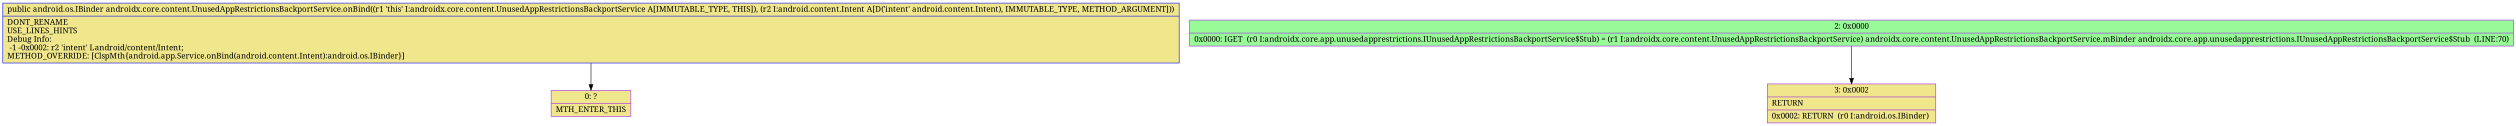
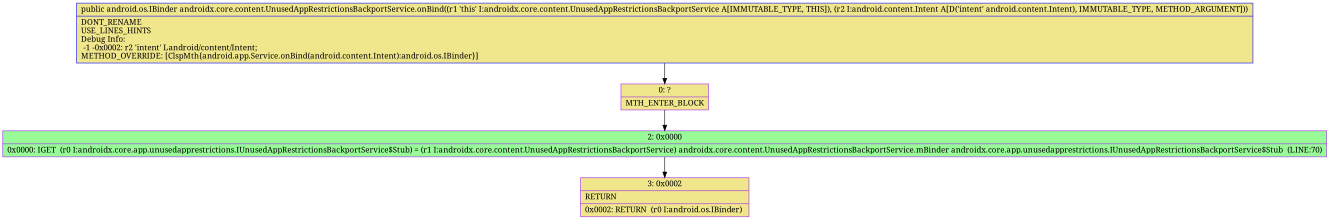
  digraph {
    fontname="Noto Serif"
    node [color=purple fillcolor=khaki fontname="Noto Serif" shape=record style=filled]
    edge [fontname="Noto Serif"]
-   n1 [label="{0\:\ ?|MTH_ENTER_THIS\l}"]
+   n1 [label="{0\:\ ?|MTH_ENTER_BLOCK\l}"]
    n2 [fillcolor=palegreen label="{2\:\ 0x0000|0x0000: IGET  (r0 I:androidx.core.app.unusedapprestrictions.IUnusedAppRestrictionsBackportService$Stub) = (r1 I:androidx.core.content.UnusedAppRestrictionsBackportService) androidx.core.content.UnusedAppRestrictionsBackportService.mBinder androidx.core.app.unusedapprestrictions.IUnusedAppRestrictionsBackportService$Stub  (LINE:70)\l}"]
    n3 [label="{3\:\ 0x0002|RETURN\l|0x0002: RETURN  (r0 I:android.os.IBinder) \l}"]
    n4 [color=blue label="{public android.os.IBinder androidx.core.content.UnusedAppRestrictionsBackportService.onBind((r1 'this' I:androidx.core.content.UnusedAppRestrictionsBackportService A[IMMUTABLE_TYPE, THIS]), (r2 I:android.content.Intent A[D('intent' android.content.Intent), IMMUTABLE_TYPE, METHOD_ARGUMENT]))  | DONT_RENAME\lUSE_LINES_HINTS\lDebug Info:\l  \-1 \-0x0002: r2 'intent' Landroid\/content\/Intent;\lMETHOD_OVERRIDE: [ClspMth\{android.app.Service.onBind(android.content.Intent):android.os.IBinder\}]\l}"]
+   n1 -> n2
    n2 -> n3
    n4 -> n1
  }
